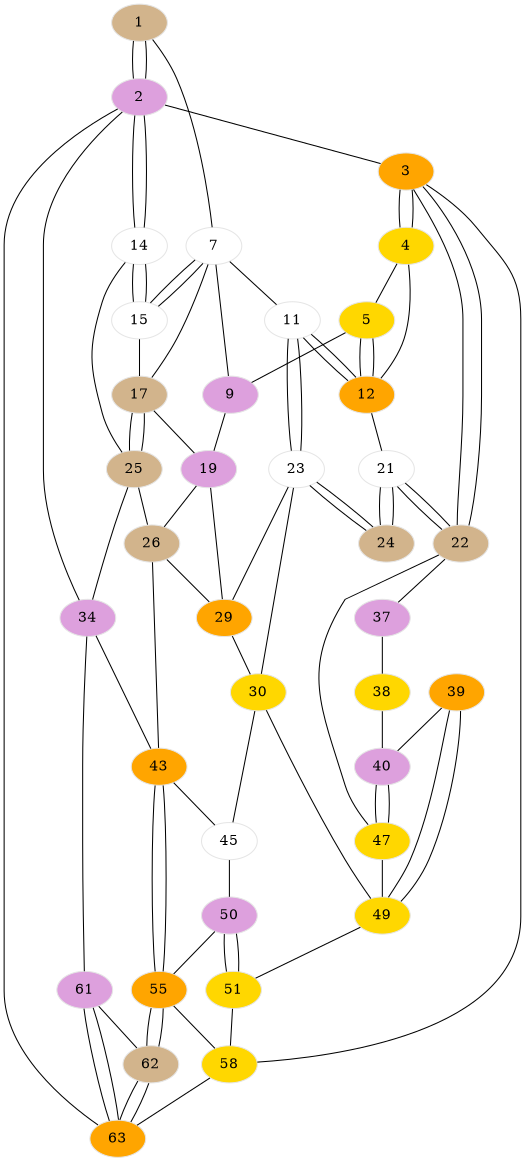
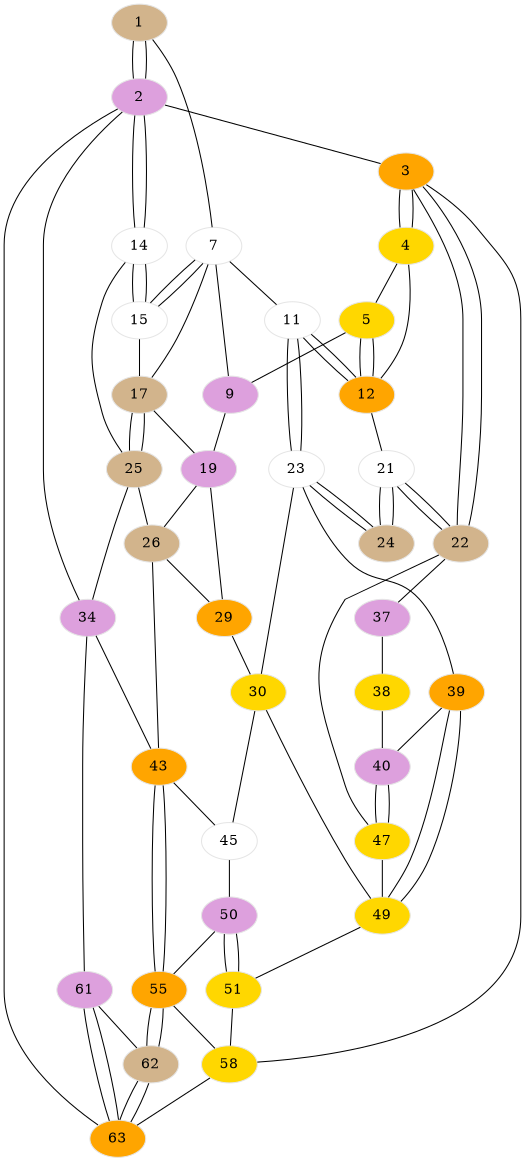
  graph {
    node [color=gray90 fillcolor=plum style=filled]
    1 [fillcolor=tan]
    2 [super="+33"]
    7 [fillcolor=white super="+8"]
    3 [fillcolor=orange super="+54"]
    14 [fillcolor=white super="+20"]
    34 [super="+35"]
    63 [fillcolor=orange super="+64"]
    9 [super="+10"]
    15 [fillcolor=white super="+16"]
    17 [fillcolor=tan super="+18"]
    11 [fillcolor=white]
    4 [fillcolor=gold]
    22 [fillcolor=tan super="+36"]
    58 [fillcolor=gold super="+59"]
    25 [fillcolor=tan super="+28"]
    43 [fillcolor=orange super="+44"]
    61
    5 [fillcolor=gold super="+6"]
    12 [fillcolor=orange super="+13"]
    37
    47 [fillcolor=gold super="+48"]
    21 [fillcolor=white]
    19 [super="+27"]
    23 [fillcolor=white super="+32"]
    26 [fillcolor=tan super="+42"]
    29 [fillcolor=orange]
    24 [fillcolor=tan]
    30 [fillcolor=gold super="+31"]
    39 [fillcolor=orange]
    38 [fillcolor=gold super="+41"]
    49 [fillcolor=gold super="+52"]
    45 [fillcolor=white super="+46"]
    40
    55 [fillcolor=orange super="+56"]
    50 [super="+57"]
    51 [fillcolor=gold super="+60"]
    62 [fillcolor=tan]
    1 -- 2
    1 -- 2
    1 -- 7
    2 -- 3 [weight=2]
    2 -- 14
    2 -- 14
    2 -- 34
    2 -- 63
    7 -- 9
    7 -- 15
    7 -- 15
    7 -- 17
    7 -- 11
    3 -- 4
    3 -- 4
    3 -- 22
    3 -- 22
    3 -- 58
    14 -- 15 [weight=2]
    14 -- 15
    14 -- 25
    34 -- 43
    34 -- 61
    9 -- 19
    15 -- 17
    17 -- 25
    17 -- 25
    17 -- 19
    11 -- 12
    11 -- 12
    11 -- 23
    11 -- 23
    4 -- 5
    4 -- 12
    22 -- 37
    22 -- 47
    58 -- 63
    25 -- 34
    25 -- 26
    43 -- 45
    43 -- 55
    43 -- 55
    61 -- 63
    61 -- 63
    61 -- 62
    5 -- 9
    5 -- 12
    5 -- 12
    12 -- 21
    37 -- 38 [weight=2]
    47 -- 49
    21 -- 22
    21 -- 22
    21 -- 24
    21 -- 24
    19 -- 26
    19 -- 29
    23 -- 24
    23 -- 24
    23 -- 30
-   23 -- 29
+   23 -- 39
    26 -- 43
    26 -- 29
    29 -- 30
    30 -- 49
    30 -- 45
    39 -- 49
    39 -- 49
    39 -- 40
    38 -- 40
    49 -- 51
    45 -- 50 [weight=2]
    40 -- 47
    40 -- 47
    55 -- 58
    55 -- 62
    55 -- 62
    50 -- 55
    50 -- 51
    50 -- 51
    51 -- 58
    62 -- 63
    62 -- 63
  }
